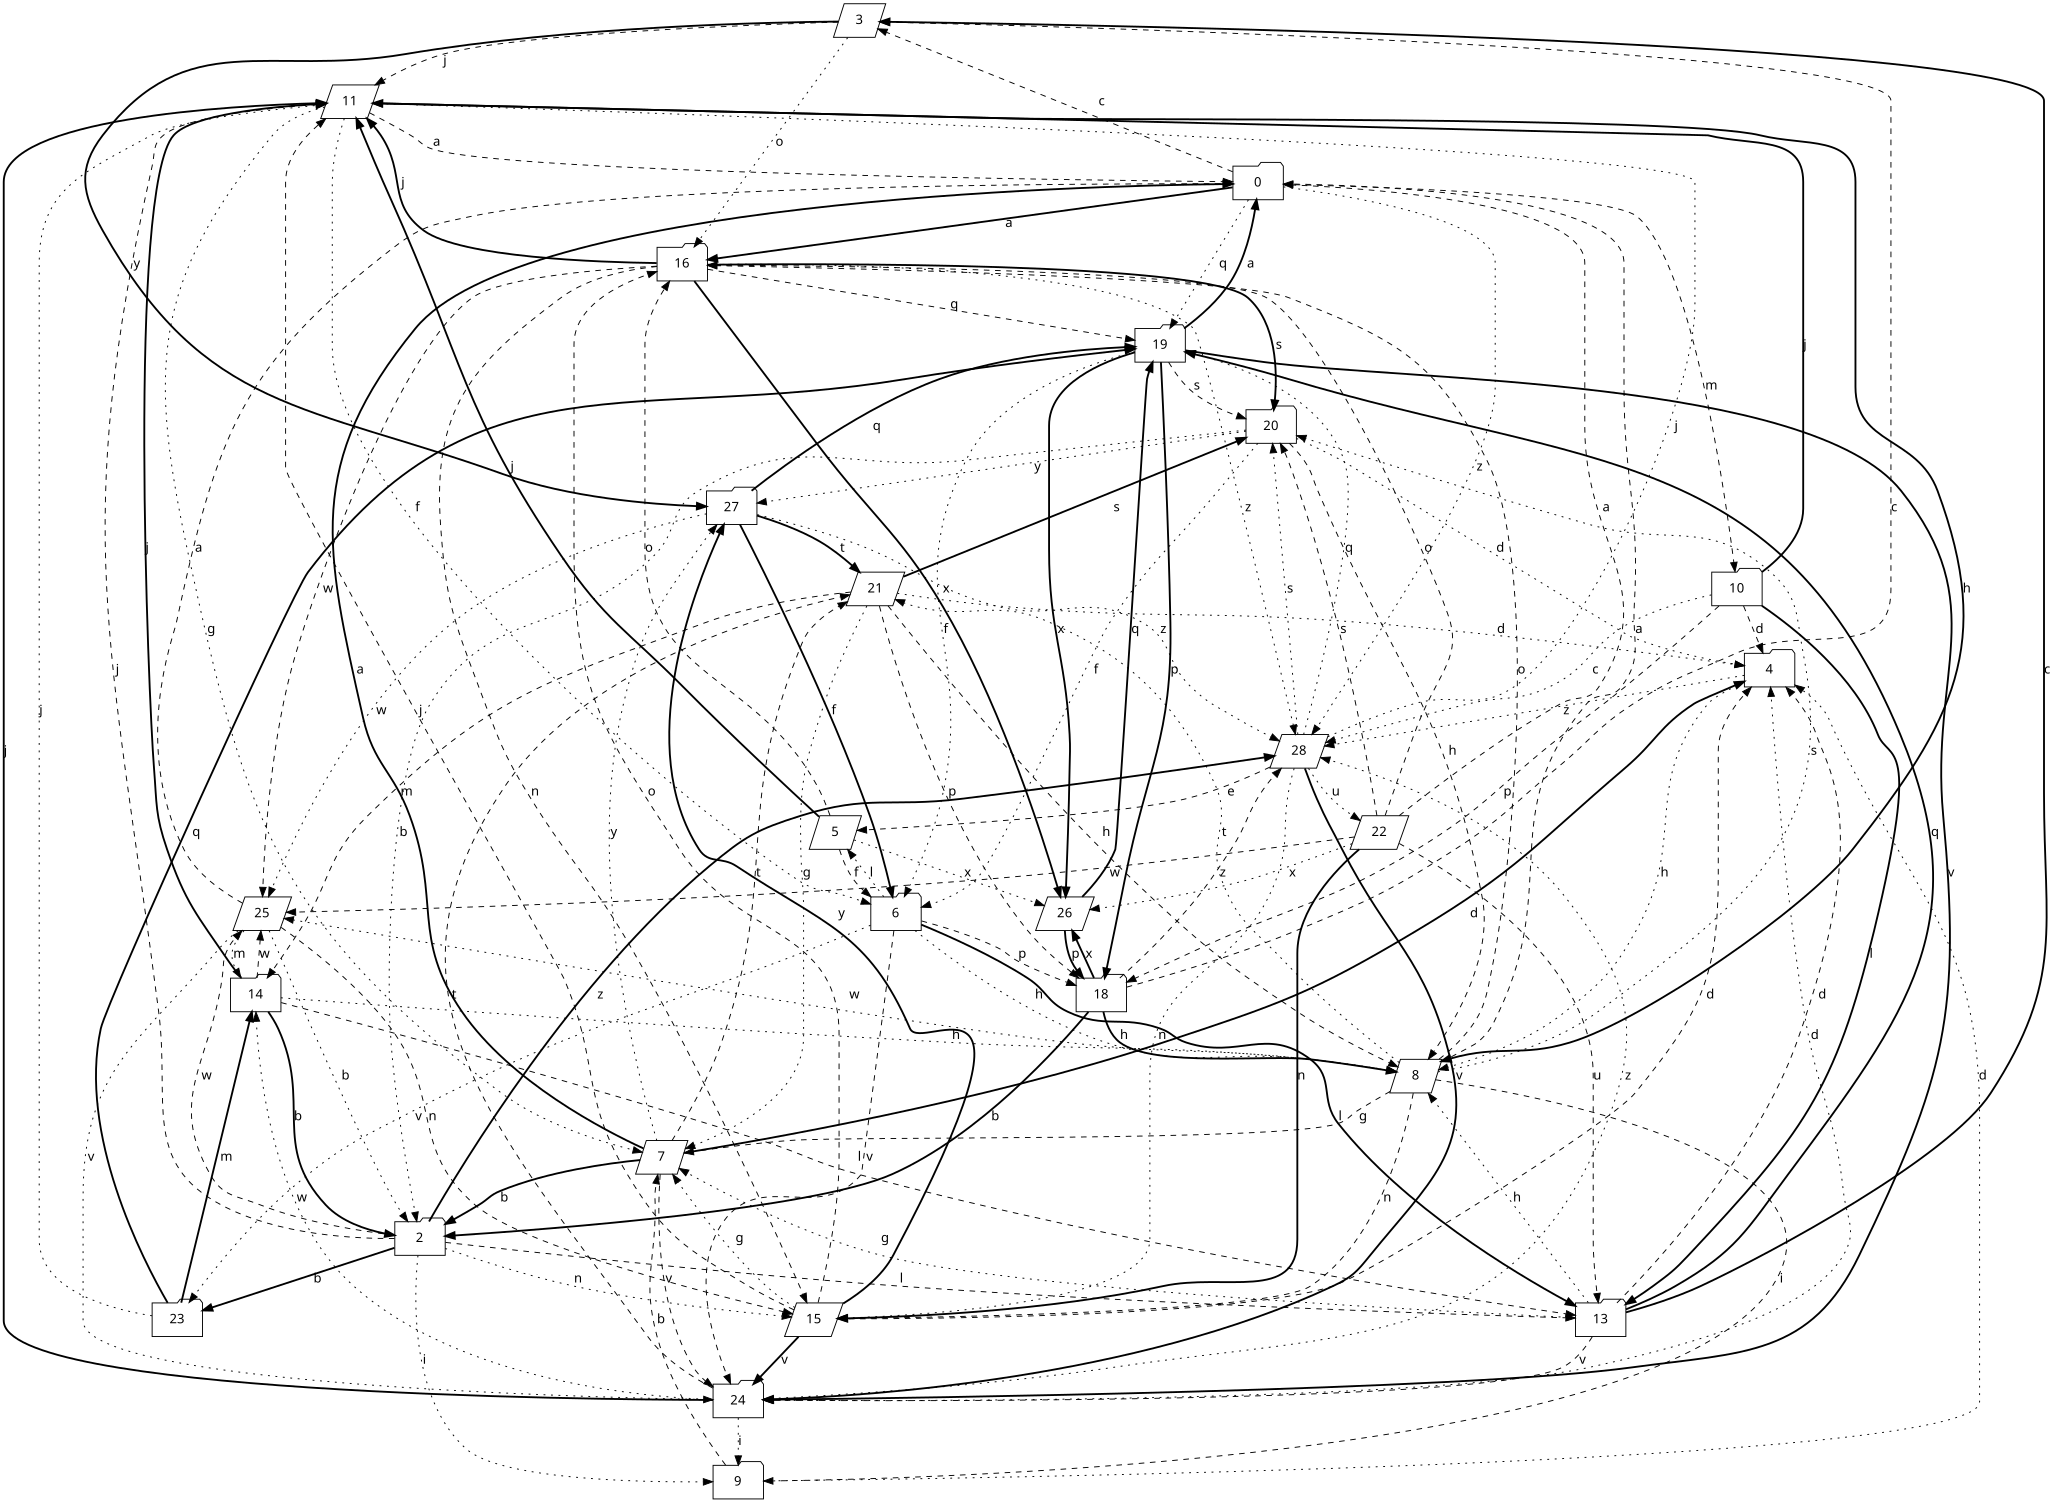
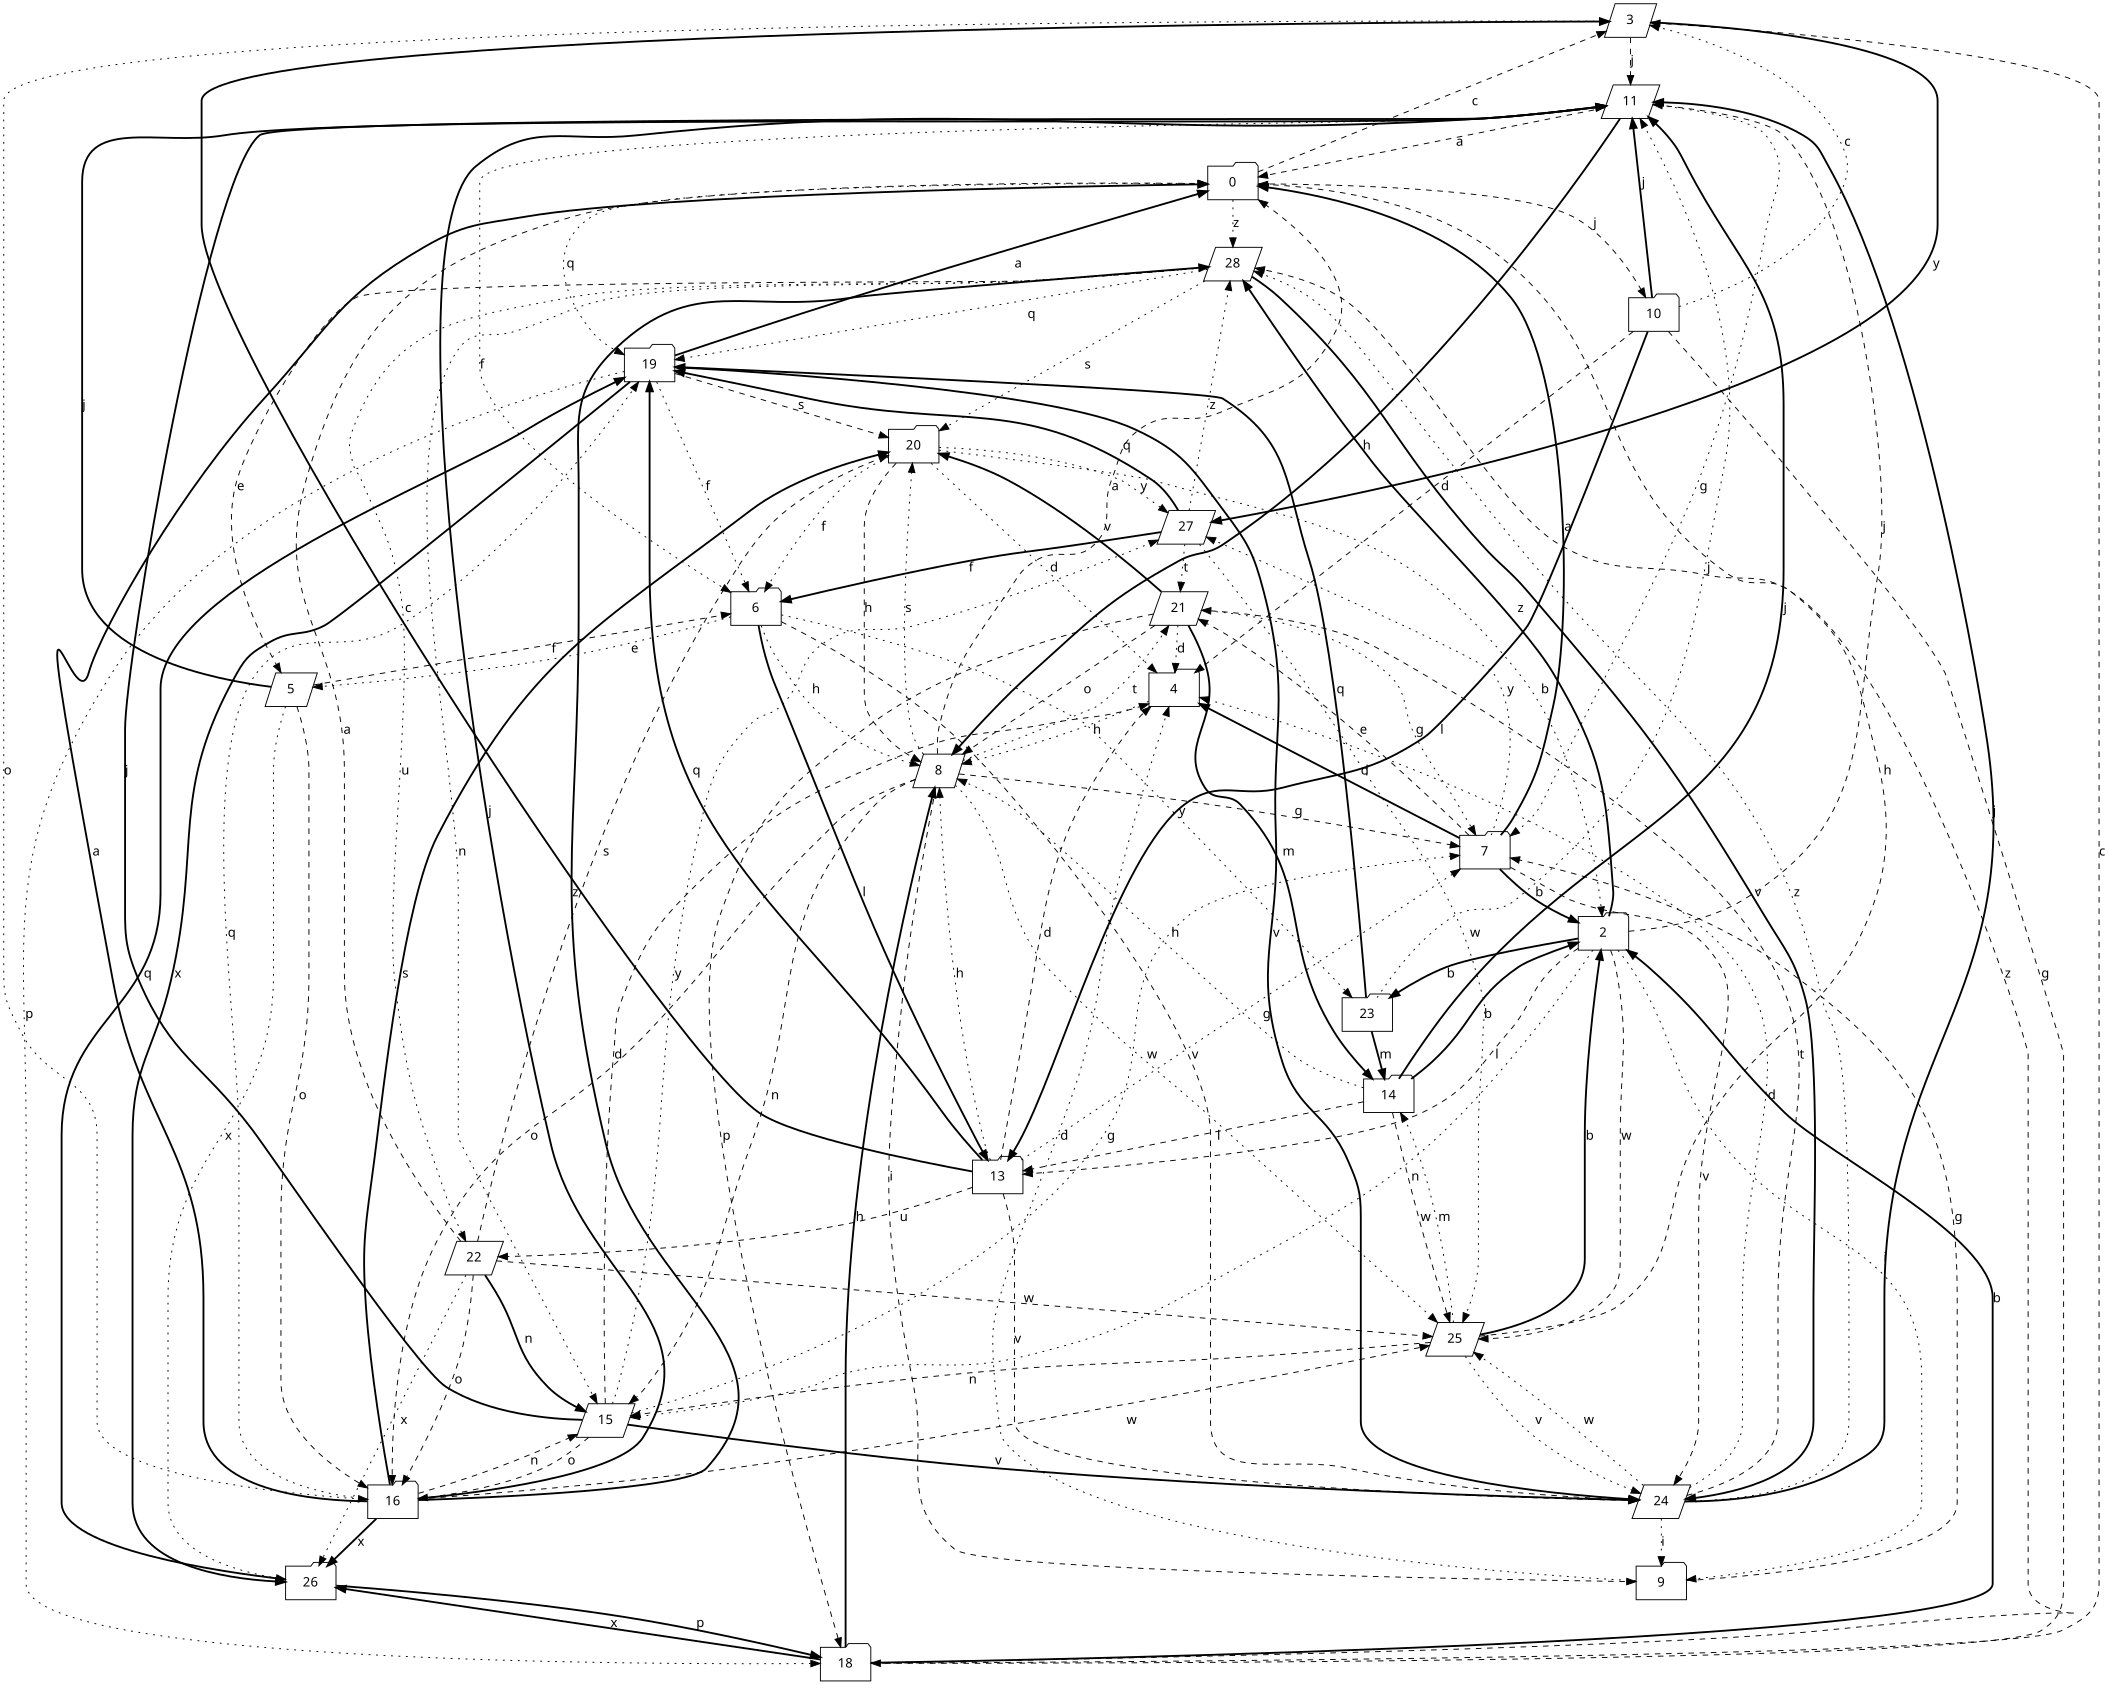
  strict digraph {
    fontname="Noto Sans"
    node [fontname="Noto Sans" shape=folder]
    edge [fontname="Noto Sans" style=dotted]
    3 [shape=parallelogram]
    0
    10
    19
    28 [shape=parallelogram]
    11 [shape=parallelogram]
    16
-   27
+   27 [shape=parallelogram]
    13
    4
    18
    6
-   26 [shape=parallelogram]
-   24
+   26
+   24 [shape=parallelogram]
    20
    15 [shape=parallelogram]
    5 [shape=parallelogram]
    22 [shape=parallelogram]
    2
    9
    25 [shape=parallelogram]
    23
-   7 [shape=parallelogram]
+   7
    8 [shape=parallelogram]
    14
    21 [shape=parallelogram]
    3 -> 11 [label=j style=dashed]
    3 -> 16 [label=o]
    3 -> 27 [label=y style=bold]
    0 -> 3 [label=c style=dashed]
-   0 -> 10 [label=m style=dashed]
+   0 -> 10 [label=j style=dashed]
    0 -> 19 [label=q]
    0 -> 28 [label=z]
-   10 -> 28 [label=c]
+   10 -> 3 [label=c]
    10 -> 11 [label=j style=bold]
    10 -> 13 [label=l style=bold]
    10 -> 4 [label=d style=dashed]
-   10 -> 18 [label=p style=dashed]
+   10 -> 18 [label=g style=dashed]
    19 -> 0 [label=a style=bold]
-   19 -> 18 [label=p style=bold]
+   19 -> 18 [label=p]
    19 -> 6 [label=f]
    19 -> 26 [label=x style=bold]
    19 -> 24 [label=v style=bold]
    19 -> 20 [label=s style=dashed]
    28 -> 19 [label=q]
-   28 -> 11 [label=j]
    28 -> 24 [label=v style=bold]
    28 -> 20 [label=s]
    28 -> 15 [label=n]
    28 -> 5 [label=e style=dashed]
    28 -> 22 [label=u]
    11 -> 0 [label=a style=dashed]
    11 -> 6 [label=f]
    11 -> 7 [label=g]
    11 -> 8 [label=h style=bold]
-   0 -> 16 [label=a style=bold]
-   16 -> 19 [label=q style=dashed]
-   16 -> 28 [label=z]
+   16 -> 0 [label=a style=bold]
+   16 -> 19 [label=q]
+   16 -> 28 [label=z style=bold]
    16 -> 11 [label=j style=bold]
    16 -> 26 [label=x style=bold]
    16 -> 20 [label=s style=bold]
    16 -> 15 [label=n style=dashed]
    16 -> 25 [label=w style=dashed]
    27 -> 19 [label=q style=bold]
    27 -> 28 [label=z]
    27 -> 6 [label=f style=bold]
    27 -> 25 [label=w]
-   27 -> 21 [label=t style=bold]
+   27 -> 21 [label=t]
    13 -> 3 [label=c style=bold]
    13 -> 19 [label=q style=bold]
    13 -> 4 [label=d style=dashed]
    13 -> 24 [label=v style=dashed]
-   22 -> 13 [label=u style=dashed]
+   13 -> 22 [label=u style=dashed]
    13 -> 7 [label=g]
    13 -> 8 [label=h]
-   4 -> 28 [label=z]
    4 -> 8 [label=h]
    18 -> 3 [label=c style=dashed]
    18 -> 28 [label=z style=dashed]
    18 -> 26 [label=x style=bold]
    18 -> 2 [label=b style=bold]
    18 -> 8 [label=h style=bold]
    6 -> 13 [label=l style=bold]
-   6 -> 18 [label=p style=dashed]
    6 -> 24 [label=v style=dashed]
-   6 -> 5 [label=l]
-   6 -> 23 [label=v]
+   6 -> 5 [label=e]
+   6 -> 23 [label=y]
    6 -> 8 [label=h]
    26 -> 19 [label=q style=bold]
    26 -> 18 [label=p style=bold]
    24 -> 28 [label=z]
    24 -> 11 [label=j style=bold]
    24 -> 4 [label=d]
    24 -> 9 [label=i]
-   24 -> 14 [label=w]
+   24 -> 25 [label=w]
    24 -> 21 [label=t style=dashed]
    20 -> 27 [label=y]
    20 -> 4 [label=d]
    20 -> 6 [label=f]
    20 -> 2 [label=b]
    20 -> 8 [label=h style=dashed]
-   15 -> 11 [label=j style=dashed]
+   15 -> 11 [label=j style=bold]
    15 -> 16 [label=o style=dashed]
-   15 -> 27 [label=y style=bold]
+   15 -> 27 [label=y]
    15 -> 4 [label=d style=dashed]
    15 -> 24 [label=v style=bold]
    15 -> 7 [label=g]
    5 -> 11 [label=j style=bold]
    5 -> 16 [label=o style=dashed]
    5 -> 6 [label=f style=dashed]
    5 -> 26 [label=x]
    22 -> 0 [label=a style=dashed]
    22 -> 16 [label=o style=dashed]
    22 -> 26 [label=x]
    22 -> 20 [label=s style=dashed]
    22 -> 15 [label=n style=bold]
    22 -> 25 [label=w style=dashed]
    2 -> 28 [label=z style=bold]
    2 -> 11 [label=j style=dashed]
    2 -> 13 [label=l style=dashed]
    2 -> 15 [label=n]
    2 -> 9 [label=i]
    2 -> 25 [label=w style=dashed]
    2 -> 23 [label=b style=bold]
    9 -> 4 [label=d]
-   9 -> 7 [label=b style=dashed]
-   25 -> 0 [label=a style=dashed]
+   9 -> 7 [label=g style=dashed]
+   25 -> 0 [label=h style=dashed]
    25 -> 24 [label=v]
    25 -> 15 [label=n style=dashed]
-   25 -> 2 [label=b]
+   25 -> 2 [label=b style=bold]
    25 -> 14 [label=m]
    23 -> 19 [label=q style=bold]
    23 -> 11 [label=j]
    23 -> 14 [label=m style=bold]
    7 -> 0 [label=a style=bold]
    7 -> 27 [label=y]
    7 -> 4 [label=d style=bold]
    7 -> 24 [label=v style=dashed]
    7 -> 2 [label=b style=bold]
-   7 -> 21 [label=t style=dashed]
+   7 -> 21 [label=e style=dashed]
    8 -> 0 [label=a style=dashed]
    8 -> 16 [label=o style=dashed]
    8 -> 20 [label=s]
    8 -> 15 [label=n style=dashed]
    8 -> 9 [label=i style=dashed]
    8 -> 25 [label=w]
    8 -> 7 [label=g style=dashed]
    8 -> 21 [label=t]
    14 -> 11 [label=j style=bold]
    14 -> 13 [label=l style=dashed]
    14 -> 2 [label=b style=bold]
    14 -> 25 [label=w style=dashed]
    14 -> 8 [label=h]
    21 -> 4 [label=d]
    21 -> 18 [label=p style=dashed]
-   21 -> 20 [label=s style=bold]
+   21 -> 20 [label=v style=bold]
    21 -> 7 [label=g]
-   21 -> 8 [label=h style=dashed]
-   21 -> 14 [label=m style=dashed]
+   21 -> 8 [label=o style=dashed]
+   21 -> 14 [label=m style=bold]
  }
